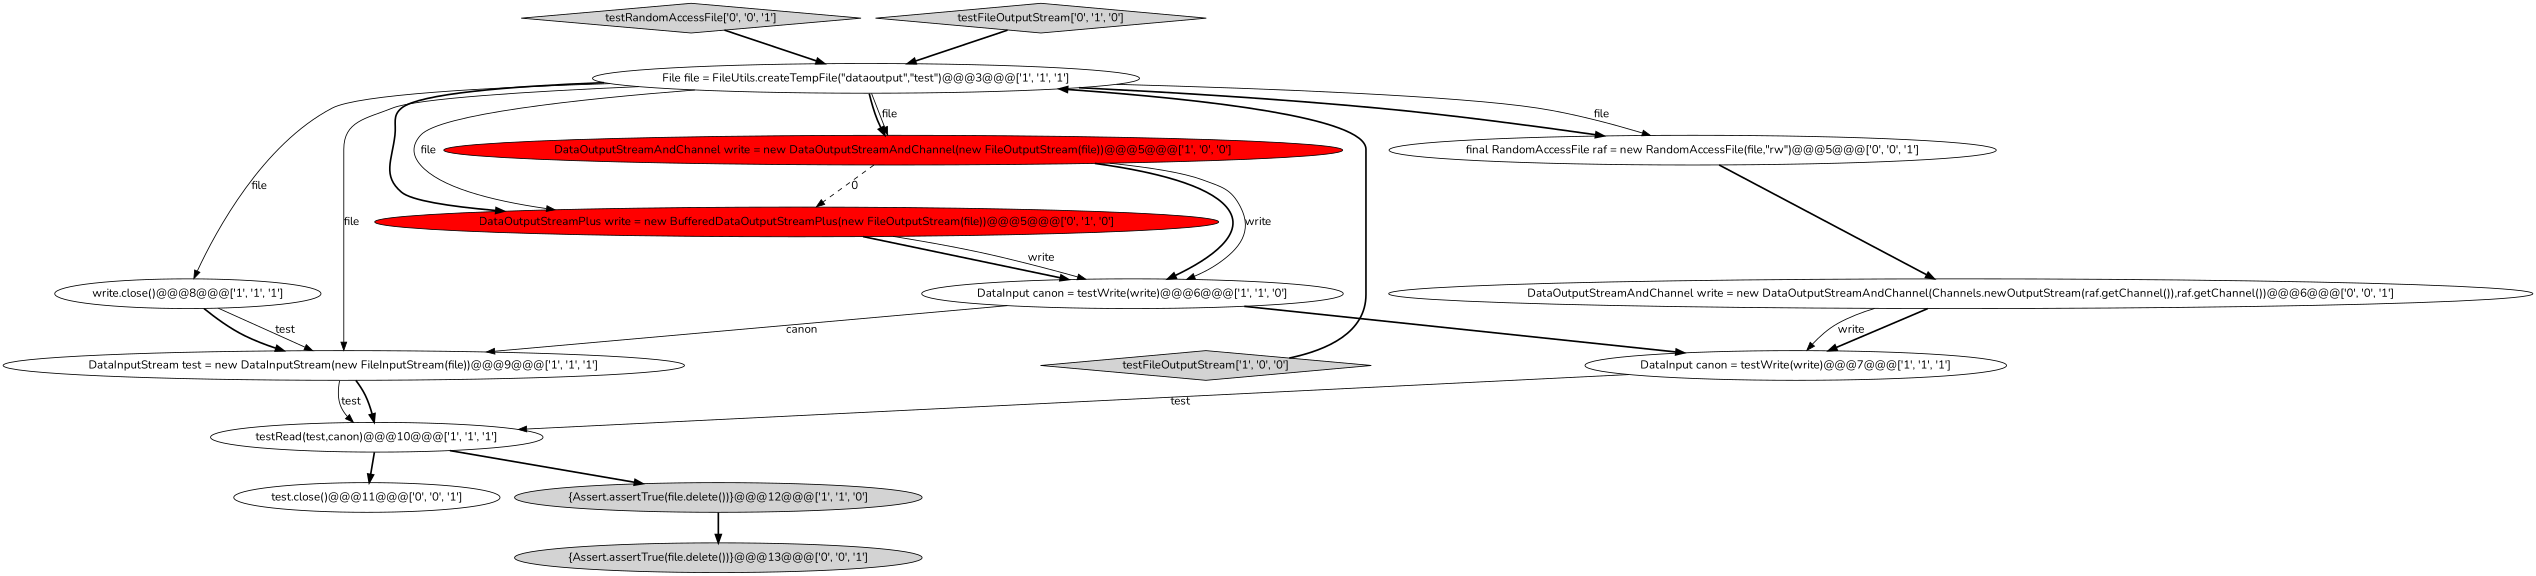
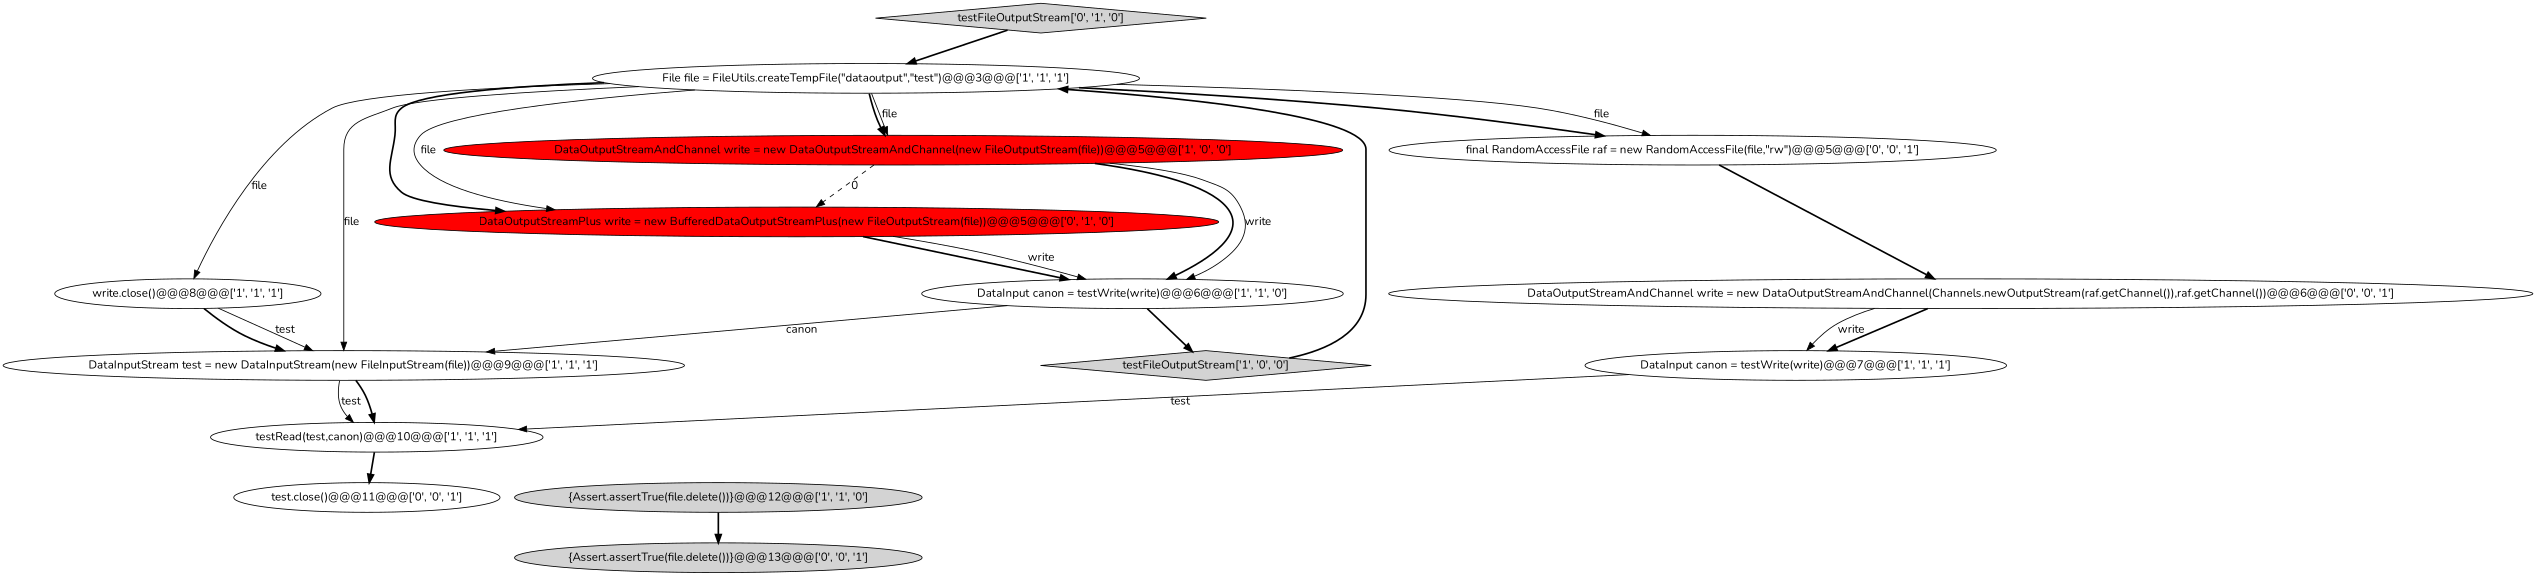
  digraph {
    fontname=Nunito
    node [fillcolor=white fontname=Nunito shape=ellipse style=filled]
    edge [fontname=Nunito style=bold]
    n1 [label="File file = FileUtils.createTempFile(\"dataoutput\",\"test\")@@@3@@@['1', '1', '1']"]
    n2 [label="DataInputStream test = new DataInputStream(new FileInputStream(file))@@@9@@@['1', '1', '1']"]
    n3 [label="write.close()@@@8@@@['1', '1', '1']"]
    n4 [fillcolor=red label="DataOutputStreamPlus write = new BufferedDataOutputStreamPlus(new FileOutputStream(file))@@@5@@@['0', '1', '0']"]
    n5 [label="final RandomAccessFile raf = new RandomAccessFile(file,\"rw\")@@@5@@@['0', '0', '1']"]
    n6 [fillcolor=red label="DataOutputStreamAndChannel write = new DataOutputStreamAndChannel(new FileOutputStream(file))@@@5@@@['1', '0', '0']"]
    n7 [label="testRead(test,canon)@@@10@@@['1', '1', '1']"]
    n8 [label="DataInput canon = testWrite(write)@@@6@@@['1', '1', '0']"]
    n9 [label="DataOutputStreamAndChannel write = new DataOutputStreamAndChannel(Channels.newOutputStream(raf.getChannel()),raf.getChannel())@@@6@@@['0', '0', '1']"]
    n10 [label="DataInput canon = testWrite(write)@@@7@@@['1', '1', '1']"]
    n11 [label="test.close()@@@11@@@['0', '0', '1']"]
    n12 [fillcolor=lightgray label="{Assert.assertTrue(file.delete())}@@@13@@@['0', '0', '1']"]
    n13 [fillcolor=lightgray label="{Assert.assertTrue(file.delete())}@@@12@@@['1', '1', '0']"]
-   n14 [fillcolor=lightgray label="testRandomAccessFile['0', '0', '1']" shape=diamond]
    n15 [fillcolor=lightgray label="testFileOutputStream['1', '0', '0']" shape=diamond]
    n16 [fillcolor=lightgray label="testFileOutputStream['0', '1', '0']" shape=diamond]
    n1 -> n2 [label=file style=solid]
    n1 -> n3 [label=file style=solid]
    n1 -> n4
    n1 -> n4 [label=file style=solid]
    n1 -> n5 [label=file style=solid]
    n1 -> n5
    n1 -> n6 [label=file style=solid]
    n1 -> n6
    n2 -> n7
    n2 -> n7 [label=test style=solid]
    n3 -> n2
    n3 -> n2 [label=test style=solid]
    n4 -> n8
    n4 -> n8 [label=write style=solid]
    n5 -> n9
    n6 -> n4 [label=0 style=dashed]
    n6 -> n8
    n6 -> n8 [label=write style=solid]
    n7 -> n11
-   n7 -> n13
    n8 -> n2 [label=canon style=solid]
-   n8 -> n10
+   n8 -> n15
    n9 -> n10
    n9 -> n10 [label=write style=solid]
    n10 -> n7 [label=test style=solid]
    n13 -> n12
-   n14 -> n1
    n15 -> n1
    n16 -> n1
  }
